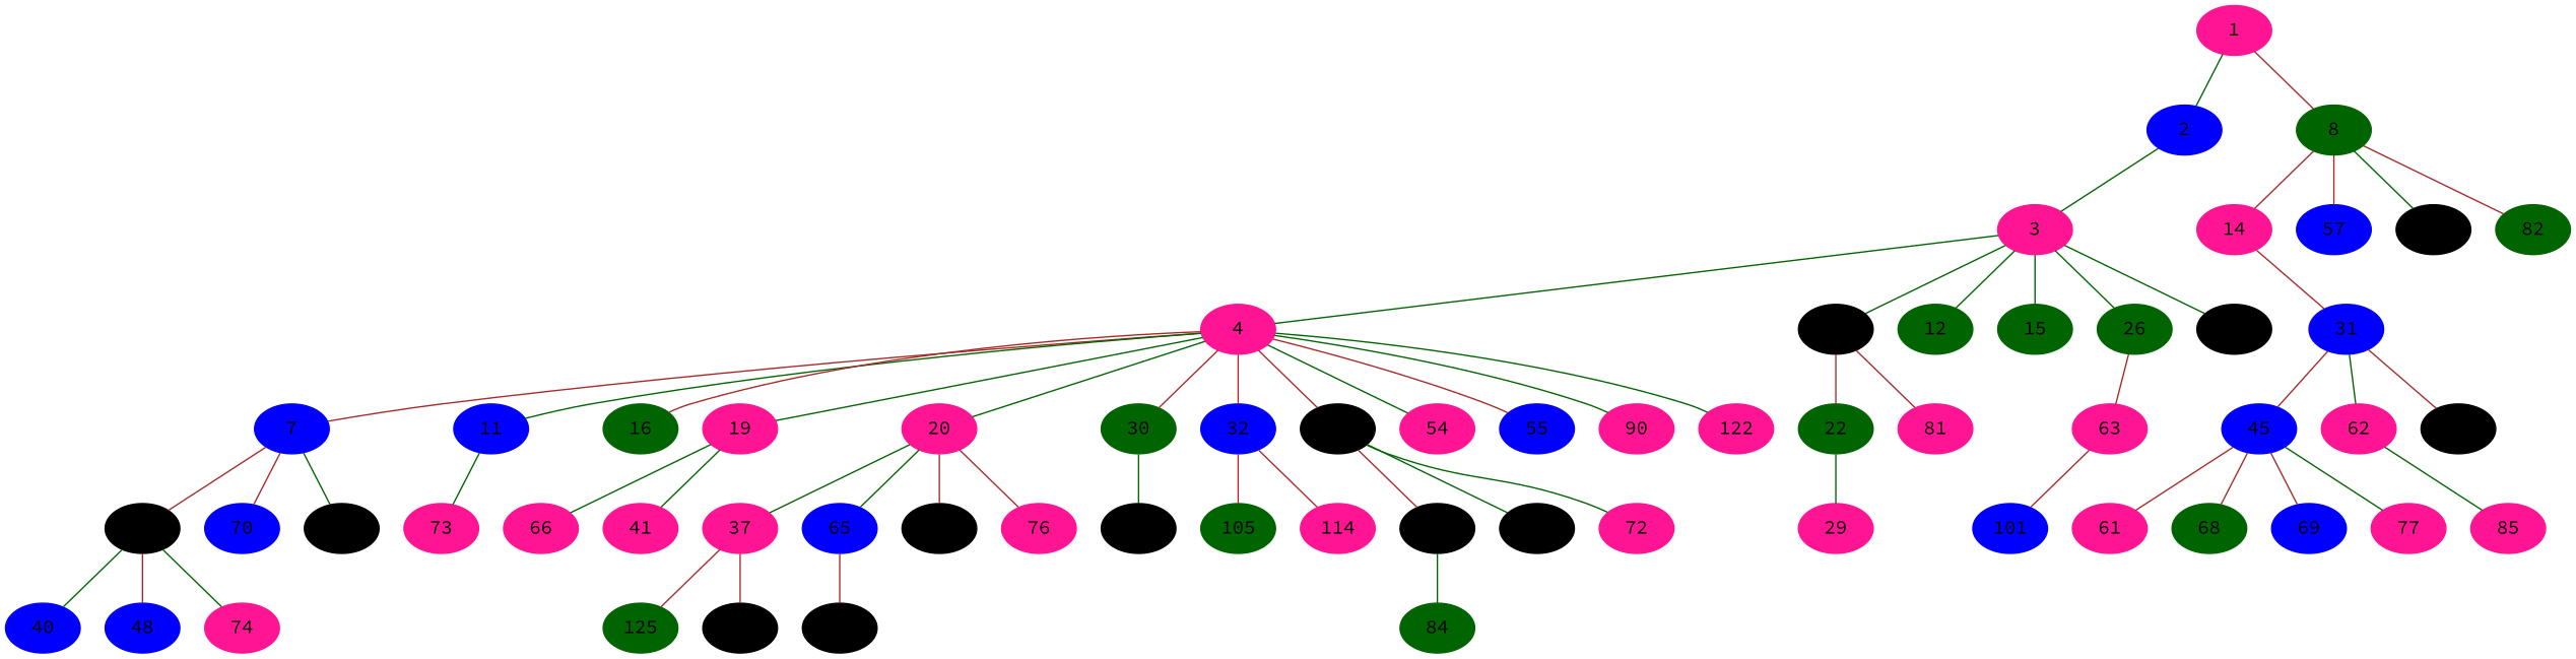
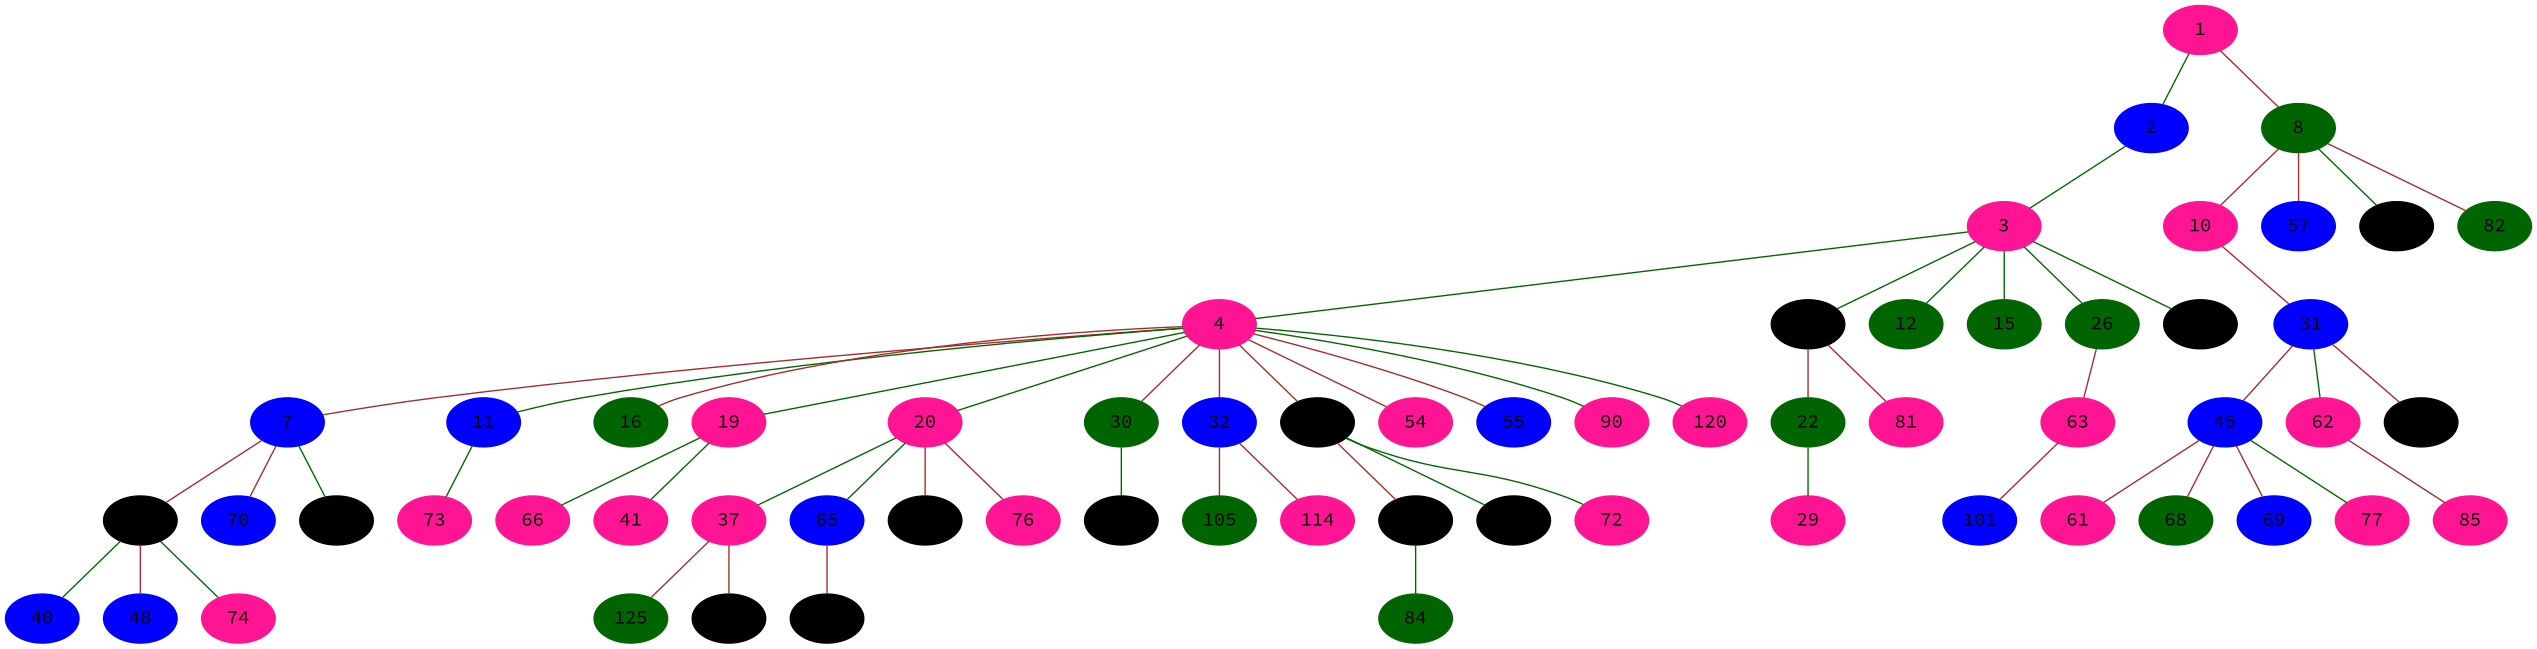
  graph {
    fontname="Source Code Pro"
    node [color=deeppink fontname="Source Code Pro" style=filled]
    edge [color=brown fontname="Source Code Pro"]
    1 [super="+5"]
    2 [color=blue]
    8 [color=darkgreen super="+44+78"]
    3 [super="+75"]
-   14 [super="+103+89"]
+   14 [super="+103+89" label=10]
    57 [color=blue]
    58 [color=black super="+92"]
    82 [color=darkgreen]
    4 [super="+6+13"]
    9 [color=black super="+28+10"]
    12 [color=darkgreen super="+46"]
    15 [color=darkgreen super="+18+106+51"]
    26 [color=darkgreen]
    118 [color=black]
    7 [color=blue super="+17+96"]
    11 [color=blue super="+53+95"]
    16 [color=darkgreen super="+35+102"]
    19 [super="+34+123+39"]
    20 [super="+83+116+36+24"]
    30 [color=darkgreen super="+79"]
    32 [color=blue]
    43 [color=black super="+52"]
    54 [super="+107"]
    55 [color=blue super="+93"]
    90
-   120 [label=122]
+   120
    22 [color=darkgreen super="+49+23"]
    81
    63
    25 [color=black super="+27"]
    70 [color=blue]
    94 [color=black super="+98"]
    73
    66
    41 [super="+99"]
    37
    65 [color=blue]
    71 [color=black]
    76
    33 [color=black]
    105 [color=darkgreen]
    114
    59 [color=black super="+67"]
    60 [color=black super="+127+111"]
    72
    40 [color=blue]
    48 [color=blue super="+117"]
    74
    31 [color=blue]
    29
    45 [color=blue super="+50+47"]
    62
    80 [color=black]
    125 [color=darkgreen]
    126 [color=black]
    109 [color=black]
    101 [color=blue]
    61
    68 [color=darkgreen]
    69 [color=blue super="+86"]
    77
    85
    84 [color=darkgreen super="+124"]
    1 -- 2 [color=darkgreen]
    1 -- 8
    2 -- 3 [color=darkgreen]
    8 -- 14
    8 -- 57
    8 -- 58 [color=darkgreen]
    8 -- 82
    3 -- 4 [color=darkgreen]
    3 -- 9 [color=darkgreen]
    3 -- 12 [color=darkgreen]
    3 -- 15 [color=darkgreen]
    3 -- 26 [color=darkgreen]
    3 -- 118 [color=darkgreen]
    14 -- 31
    4 -- 7
    4 -- 11 [color=darkgreen]
    4 -- 16
    4 -- 19 [color=darkgreen]
    4 -- 20 [color=darkgreen]
    4 -- 30
    4 -- 32
    4 -- 43
-   4 -- 54 [color=darkgreen]
+   4 -- 54
    4 -- 55
    4 -- 90 [color=darkgreen]
    4 -- 120 [color=darkgreen]
    9 -- 22
    9 -- 81
    26 -- 63
    7 -- 25
    7 -- 70
    7 -- 94 [color=darkgreen]
    11 -- 73 [color=darkgreen]
    19 -- 66 [color=darkgreen]
    19 -- 41 [color=darkgreen]
    20 -- 37 [color=darkgreen]
    20 -- 65 [color=darkgreen]
    20 -- 71
    20 -- 76
    30 -- 33 [color=darkgreen]
    32 -- 105
    32 -- 114
    43 -- 59
    43 -- 60 [color=darkgreen]
    43 -- 72 [color=darkgreen]
    22 -- 29 [color=darkgreen]
    63 -- 101
    25 -- 40 [color=darkgreen]
    25 -- 48
    25 -- 74 [color=darkgreen]
    37 -- 125
    37 -- 126
    65 -- 109
    59 -- 84 [color=darkgreen]
    31 -- 45
    31 -- 62 [color=darkgreen]
    31 -- 80
    45 -- 61
    45 -- 68
    45 -- 69
    45 -- 77 [color=darkgreen]
-   62 -- 85 [color=darkgreen]
+   62 -- 85
  }
